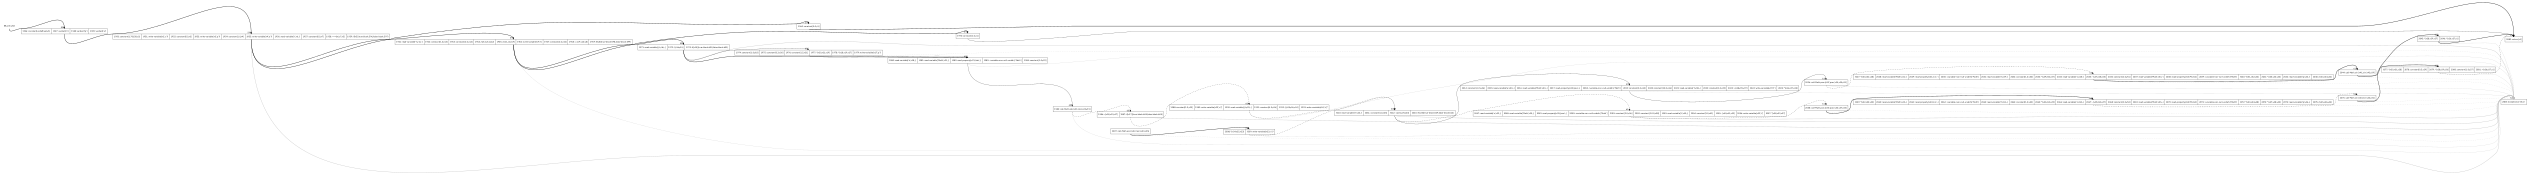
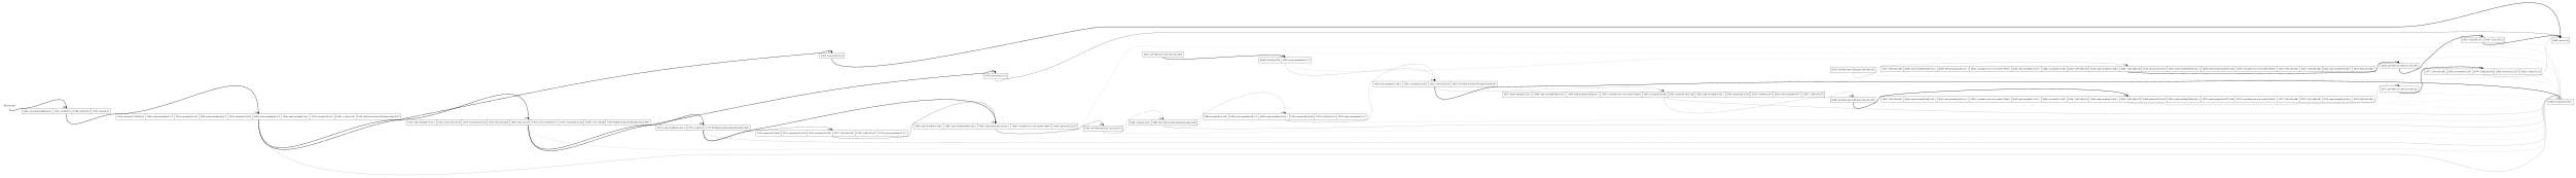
  digraph {
    fontname="IBM Plex Sans"
    rankdir=LR
    node [fontname="IBM Plex Sans" shape=record]
    edge [fontname="IBM Plex Sans" headport=n style=bold tailport=s]
    n1 [label=BB_entry68 shape=none]
    n2 [label="{1946: constant[undefined,v1]|1947: vardecl['s']|1948: vardecl['p']|1949: vardecl['a']}"]
    n3 [label="{1950: constant[1.70158,v2]|1951: write-variable[v2,'s']*|1952: constant[0.0,v3]|1953: write-variable[v3,'p']*|1954: constant[1.0,v4]|1955: write-variable[v4,'a']*|1956: read-variable['t',v6,-]|1957: constant[0.0,v7]|1958: ===[v6,v7,v5]|1959: if[v5](true-block:596,false-block:597)}"]
    n4 [label="{1960: constant[0.0,v1]}"]
    n5 [label="{1961: read-variable['t',v11,-]|1962: constant[1.0,v13]|1963: constant[2.0,v14]|1964: /[v13,v14,v12]|1965: /[v11,v12,v9]|1966: write-variable[v9,'t']|1967: constant[2.0,v10]|1968: ==[v9,v10,v8]|1969: if[v8](true-block:598,false-block:599)}"]
    n6 [label="{2083: exceptional-return}"]
    n7 [label="{2082: return[v1]}"]
    n8 [label="{1970: constant[1.0,v1]}"]
    n9 [label="{1971: read-variable['p',v16,-]|1972: ![v16,v15]|1973: if[v15](true-block:600,false-block:601)}"]
    n10 [label="{1974: constant[1.0,v18]|1975: constant[0.3,v20]|1976: constant[1.5,v21]|1977: *[v20,v21,v19]|1978: *[v18,v19,v17]|1979: write-variable[v17,'p']*}"]
    n11 [label="{1980: read-variable['a',v18,-]|1981: read-variable['Math',v21,-]|1982: read-property[v21,'abs',-]|1983: \<variable-non-null-undef\>['Math']|1984: constant[1.0,v22]}"]
    n12 [label="{1985: call-Math.abs [v21,'abs',v22,v19]}"]
    n13 [label="{1986: \<[v18,v19,v17]|1987: if[v17](true-block:604,false-block:605)}"]
    n14 [label="{1988: constant[1.0,v23]|1989: write-variable[v23,'a']*|1990: read-variable['p',v25,-]|1991: constant[4.0,v26]|1992: /[v25,v26,v24]|1993: write-variable[v24,'s']*}"]
    n15 [label="{2010: read-variable['t',v24,-]|2011: constant[1.0,v25]|2012: \<[v24,v25,v23]|2013: if[v23](true-block:609,false-block:614)}"]
-   n16 [label="{2014: constant[-0.5,v26]|2015: read-variable['a',v30,-]|2016: read-variable['Math',v33,-]|2017: read-property[v33,'pow',-]|2018: \<variable-non-null-undef\>['Math']|2019: constant[2.0,v34]|2020: constant[10.0,v36]|2021: read-variable['t',v38,-]|2022: constant[1.0,v39]|2023: -[v38,v39,v37]|2024: write-variable[v37,'t']|2025: *[v36,v37,v35]}"]
    n17 [label="{2047: read-variable['a',v32,-]|2048: read-variable['Math',v35,-]|2049: read-property[v35,'pow',-]|2050: \<variable-non-null-undef\>['Math']|2051: constant[2.0,v36]|2052: constant[-10.0,v38]|2053: read-variable['t',v40,-]|2054: constant[1.0,v41]|2055: -[v40,v41,v39]|2056: write-variable[v39,'t']|2057: *[v38,v39,v37]}"]
    n18 [label="{2007: call-Math.asin [v32,'asin',v33,v25]}"]
    n19 [label="{2008: *[v24,v25,v23]|2009: write-variable[v23,'s']*}"]
    n20 [label="{2026: call-Math.pow [v33,'pow',v34,v35,v31]}"]
    n21 [label="{2058: call-Math.pow [v35,'pow',v36,v37,v33]}"]
    n22 [label="{2027: *[v30,v31,v28]|2028: read-variable['Math',v41,-]|2029: read-property[v41,'sin',-]|2030: \<variable-non-null-undef\>['Math']|2031: read-variable['t',v49,-]|2032: constant[1.0,v50]|2033: *[v49,v50,v47]|2034: read-variable['s',v48,-]|2035: -[v47,v48,v45]|2036: constant[2.0,v51]|2037: read-variable['Math',v53,-]|2038: read-property[v53,'PI',v52]|2039: \<variable-non-null-undef\>['Math']|2040: *[v51,v52,v46]|2041: *[v45,v46,v43]|2042: read-variable['p',v44,-]|2043: /[v43,v44,v42]}"]
    n23 [label="{2059: *[v32,v33,v30]|2060: read-variable['Math',v43,-]|2061: read-property[v43,'sin',-]|2062: \<variable-non-null-undef\>['Math']|2063: read-variable['t',v51,-]|2064: constant[1.0,v52]|2065: *[v51,v52,v49]|2066: read-variable['s',v50,-]|2067: -[v49,v50,v47]|2068: constant[2.0,v53]|2069: read-variable['Math',v55,-]|2070: read-property[v55,'PI',v54]|2071: \<variable-non-null-undef\>['Math']|2072: *[v53,v54,v48]|2073: *[v47,v48,v45]|2074: read-variable['p',v46,-]|2075: /[v45,v46,v44]}"]
    n24 [label="{2044: call-Math.sin [v41,'sin',v42,v29]}"]
    n25 [label="{2045: *[v28,v29,v27]|2046: *[v26,v27,v1]}"]
    n26 [label="{2076: call-Math.sin [v43,'sin',v44,v31]}"]
    n27 [label="{2077: *[v30,v31,v28]|2078: constant[0.5,v29]|2079: *[v28,v29,v26]|2080: constant[1.0,v27]|2081: +[v26,v27,v1]}"]
    n1 -> n2 [headlabel="    594"]
    n2 -> n3 [headlabel="      595"]
    n3 -> n4 [headlabel="      596"]
    n3 -> n5 [headlabel="      597"]
    n3 -> n6 [color=gray headlabel="      620"]
    n4 -> n7 [headlabel="      619"]
    n5 -> n6 [color=gray style=solid]
    n5 -> n8 [headlabel="      598"]
    n5 -> n9 [headlabel="      599"]
    n8 -> n7 [style=solid]
    n9 -> n6 [color=gray]
    n9 -> n10 [headlabel="      600" style=solid]
    n9 -> n11 [headlabel="      601"]
    n10 -> n6 [color=gray style=dashed]
    n10 -> n11 [style=solid]
    n11 -> n6 [color=gray style=solid]
    n11 -> n12 [headlabel="      602" style=solid]
    n12 -> n6 [color=gray style=solid]
    n12 -> n13 [headlabel="      603" style=dashed]
    n13 -> n6 [color=gray]
    n13 -> n14 [headlabel="      604" style=dashed]
    n14 -> n6 [color=gray style=solid]
    n14 -> n15 [headlabel="      608" style=dashed]
-   n15 -> n6 [color=gray]
-   n15 -> n16 [headlabel="      609" style=solid]
+   n15 -> n6 [color=black]
    n15 -> n17 [headlabel="      614" style=dashed]
-   n16 -> n6 [color=gray style=solid]
-   n16 -> n20 [headlabel="      610" style=solid]
    n17 -> n6 [color=gray]
    n17 -> n21 [headlabel="      615" style=dashed]
    n18 -> n6 [color=gray style=dashed]
    n18 -> n19 [headlabel="      607"]
    n19 -> n6 [color=gray style=solid]
    n19 -> n15 [style=dashed]
    n20 -> n6 [color=gray style=solid]
    n20 -> n22 [headlabel="      611" style=dashed]
    n21 -> n6 [color=gray style=dashed]
    n21 -> n23 [headlabel="      616"]
    n22 -> n6 [color=gray style=dashed]
    n22 -> n24 [headlabel="      612"]
    n23 -> n6 [color=gray style=dashed]
    n23 -> n26 [headlabel="      617" style=dashed]
    n24 -> n6 [color=gray style=dashed]
    n24 -> n25 [headlabel="      613"]
    n25 -> n6 [color=gray style=solid]
    n25 -> n7
    n26 -> n6 [color=gray style=dashed]
    n26 -> n27 [headlabel="      618"]
    n27 -> n6 [color=gray style=solid]
    n27 -> n7 [style=dashed]
  }
